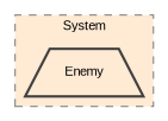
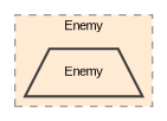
  digraph {
    compound=true
    rankdir=LR
    fontname="Liberation Sans"
    n1 [color=grey25 fillcolor="#ffead3" fontname="Liberation Sans" fontsize=10 height=0.2 label=Enemy shape=trapezium style="filled,bold" width=0.4]
    subgraph cluster_1 {
      bgcolor="#ffead3"
      fontsize=10
-     label=System
+     label=Enemy
      pencolor=grey50
      style="filled,dashed"
      n1
    }
  }
